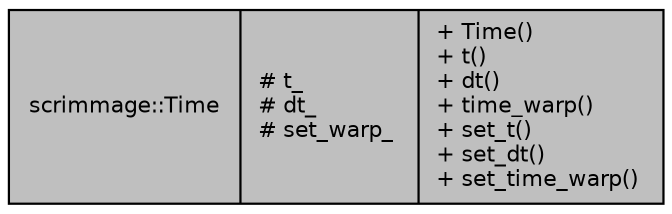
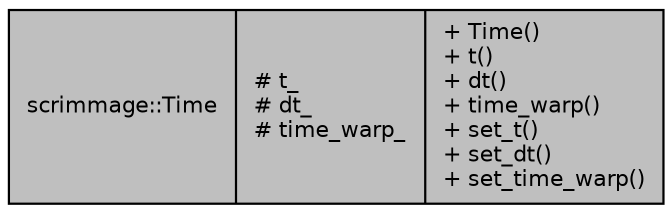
  digraph {
    rankdir=LR
-   n1 [color=black fillcolor=grey75 fontcolor=black fontname=Helvetica fontsize=10 height=0.2 label="{scrimmage::Time\n|# t_\l# dt_\l# set_warp_\l|+ Time()\l+ t()\l+ dt()\l+ time_warp()\l+ set_t()\l+ set_dt()\l+ set_time_warp()\l}" shape=record style=filled width=0.4]
+   n1 [color=black fillcolor=grey75 fontcolor=black fontname=Helvetica fontsize=10 height=0.2 label="{scrimmage::Time\n|# t_\l# dt_\l# time_warp_\l|+ Time()\l+ t()\l+ dt()\l+ time_warp()\l+ set_t()\l+ set_dt()\l+ set_time_warp()\l}" shape=record style=filled width=0.4]
  }
